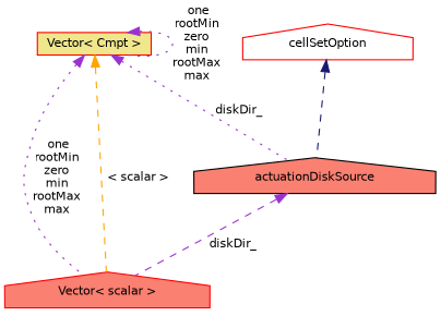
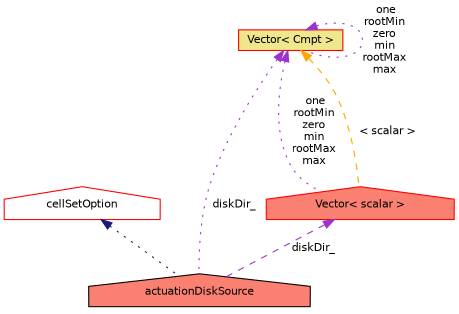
  digraph {
    node [color=red fillcolor=salmon fontname=Helvetica fontsize=10 shape=house style=filled]
    edge [color=darkorchid3 dir=back fontname=Helvetica fontsize=10 labelfontname=Helvetica labelfontsize=10 style=dotted]
    n1 [color=black fontcolor=black height=0.2 label=actuationDiskSource width=0.4]
    n2 [fillcolor=white height=0.2 label=cellSetOption width=0.4]
    n3 [fillcolor=khaki height=0.2 label="Vector\< Cmpt \>" shape=box width=0.4]
    n4 [height=0.2 label="Vector\< scalar \>" width=0.4]
-   n2 -> n1 [color=midnightblue style=dashed]
+   n2 -> n1 [color=midnightblue]
    n3 -> n1 [label=" diskDir_"]
    n3 -> n3 [label=" one\nrootMin\nzero\nmin\nrootMax\nmax"]
    n3 -> n4 [label=" one\nrootMin\nzero\nmin\nrootMax\nmax"]
    n3 -> n4 [color=orange label=" \< scalar \>" style=dashed]
-   n1 -> n4 [label=" diskDir_" style=dashed]
+   n4 -> n1 [label=" diskDir_" style=dashed]
  }
